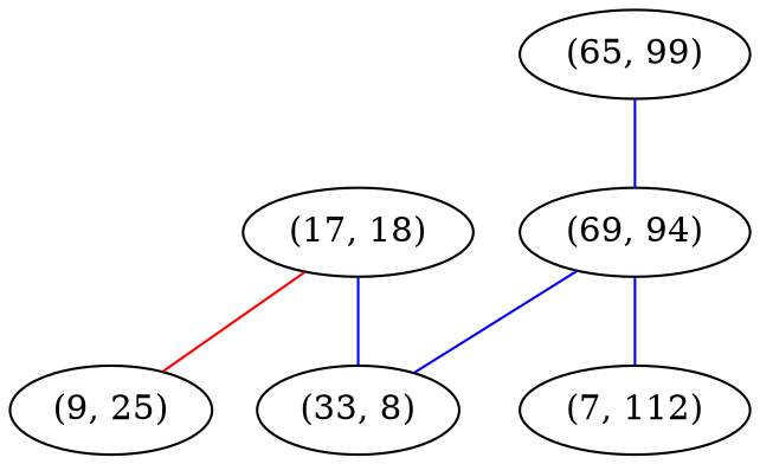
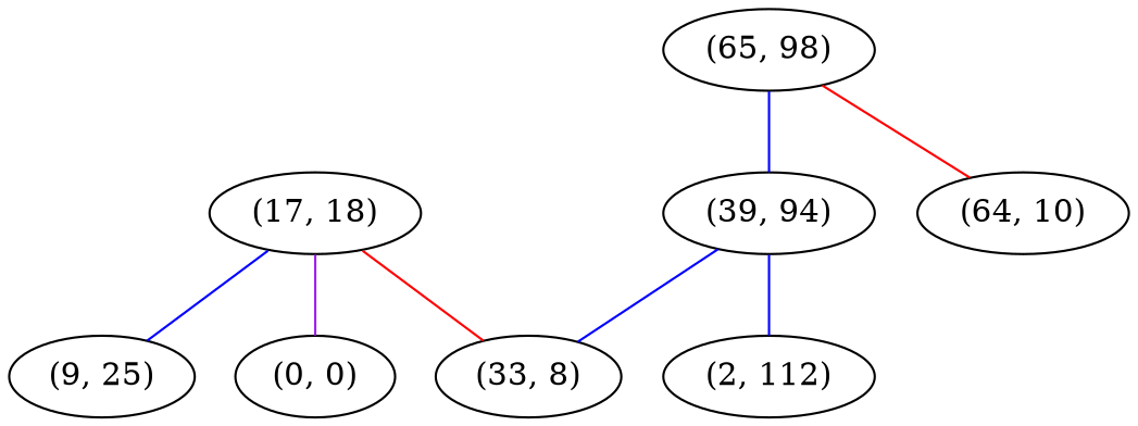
  graph {
    edge [color=blue weight=1]
    "(17, 18)"
    "(9, 25)"
    "(33, 8)"
-   "(65, 99)"
-   "(39, 94)" [label="(69, 94)"]
-   "(7, 112)"
-   "(17, 18)" -- "(9, 25)" [color=red]
-   "(17, 18)" -- "(33, 8)" [weight=3]
+   "(0, 0)"
+   "(65, 99)" [label="(65, 98)"]
+   "(39, 94)"
+   "(64, 10)"
+   "(7, 112)" [label="(2, 112)"]
+   "(17, 18)" -- "(9, 25)"
+   "(17, 18)" -- "(33, 8)" [color=red weight=3]
+   "(17, 18)" -- "(0, 0)" [color=purple weight=4]
    "(65, 99)" -- "(39, 94)" [weight=3]
+   "(65, 99)" -- "(64, 10)" [color=red]
    "(39, 94)" -- "(33, 8)"
    "(39, 94)" -- "(7, 112)" [weight=3]
  }
